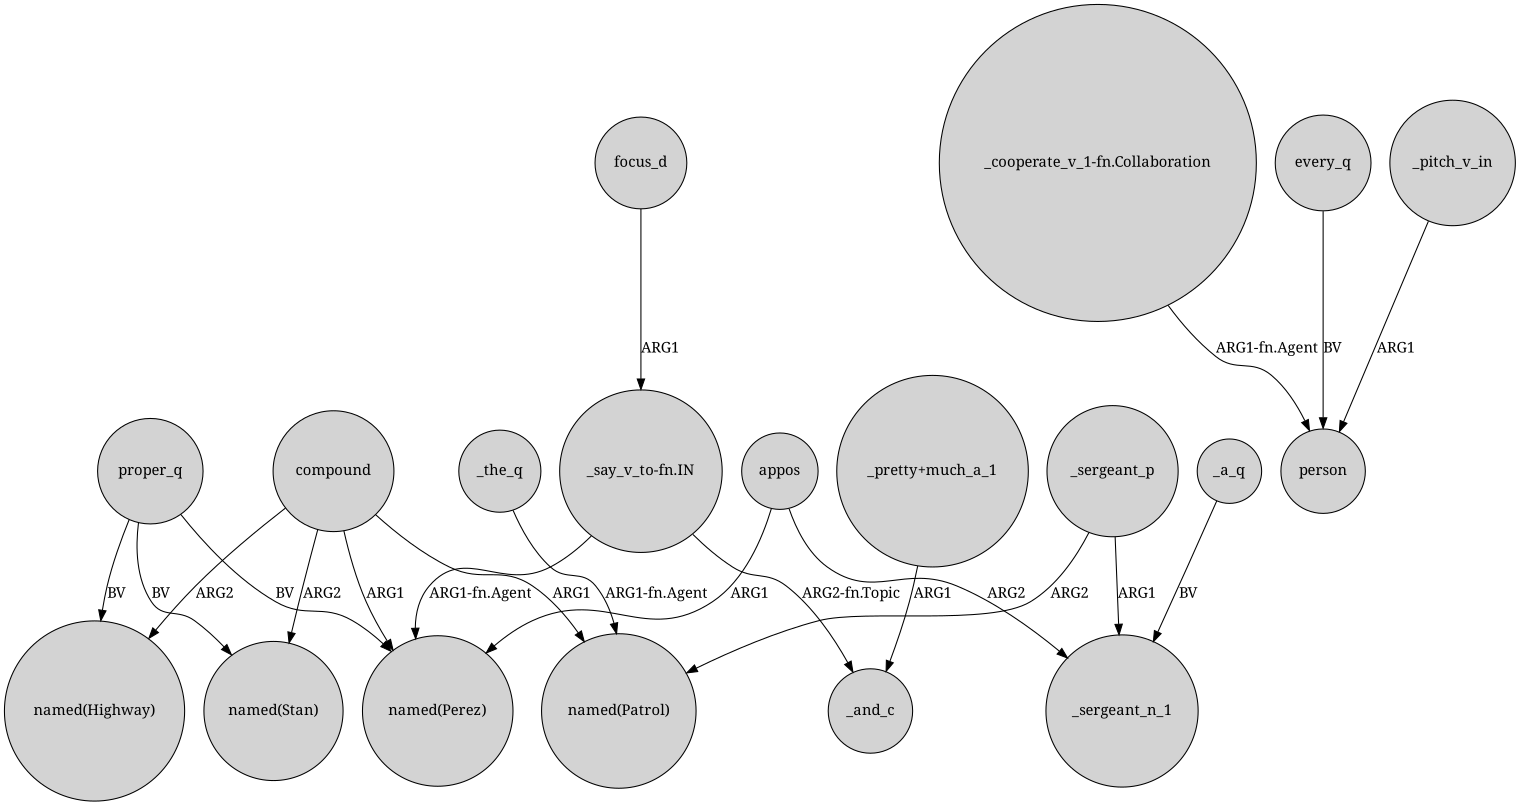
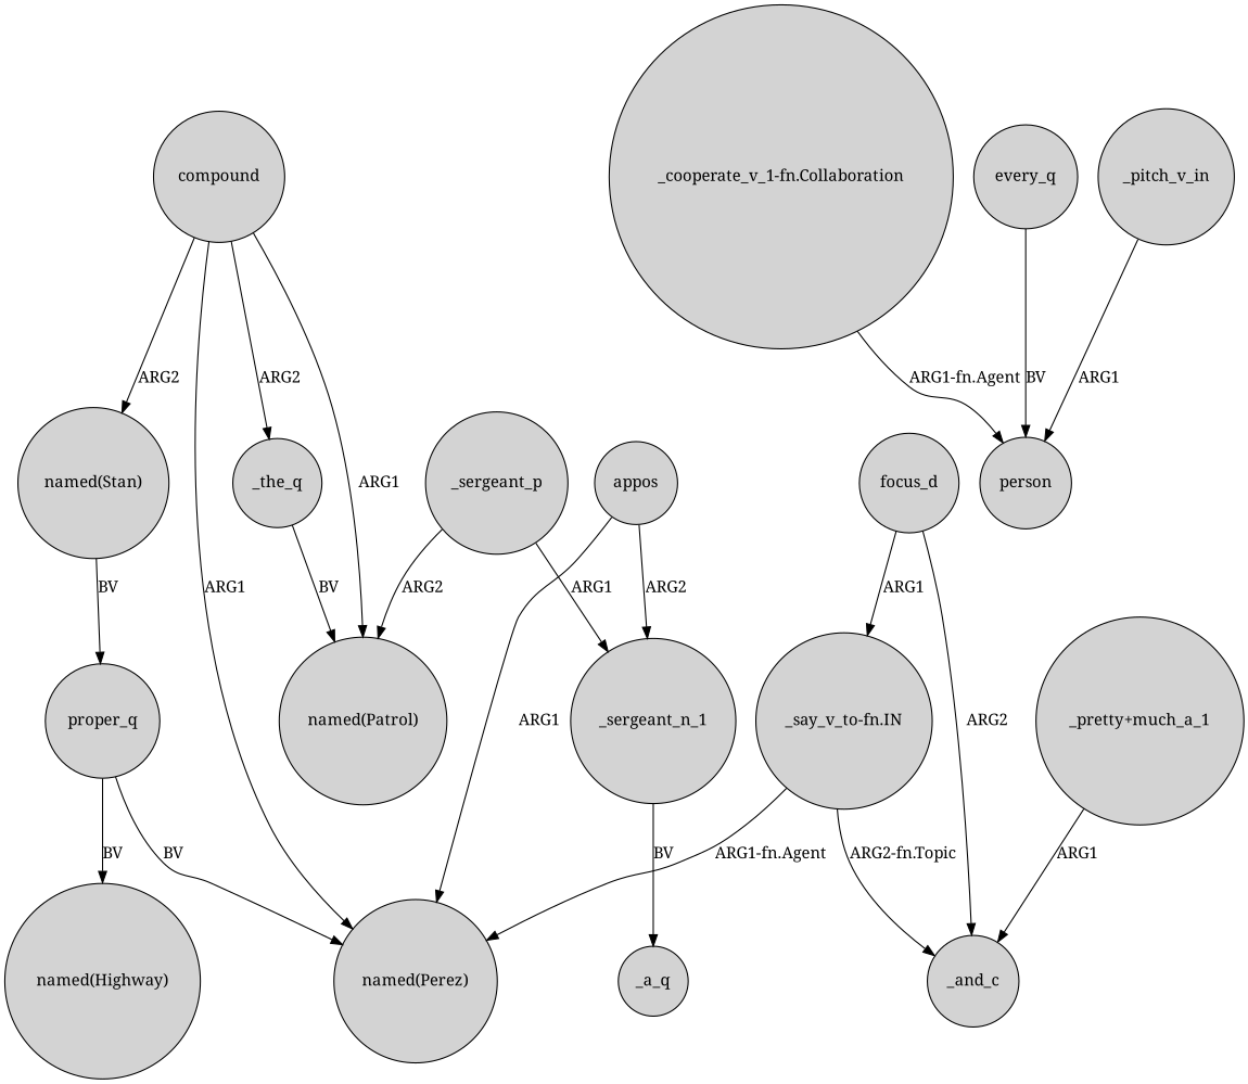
  digraph {
    fontname="Noto Serif"
    node [fontname="Noto Serif" shape=circle style=filled]
    edge [fontname="Noto Serif"]
    "_say_v_to-fn.IN"
    "named(Perez)"
    _and_c
    "_cooperate_v_1-fn.Collaboration"
    person
    proper_q
    "named(Stan)"
    "named(Highway)"
    every_q
    _a_q
    _sergeant_n_1
    focus_d
    compound
    "named(Patrol)"
    n15 [label=_sergeant_p]
    appos
    _the_q
    "_pretty+much_a_1"
    _pitch_v_in
    "_say_v_to-fn.IN" -> "named(Perez)" [label="ARG1-fn.Agent"]
    "_say_v_to-fn.IN" -> _and_c [label="ARG2-fn.Topic"]
    "_cooperate_v_1-fn.Collaboration" -> person [label="ARG1-fn.Agent"]
    proper_q -> "named(Perez)" [label=BV]
-   proper_q -> "named(Stan)" [label=BV]
+   "named(Stan)" -> proper_q [label=BV]
    proper_q -> "named(Highway)" [label=BV]
    every_q -> person [label=BV]
-   _a_q -> _sergeant_n_1 [label=BV]
+   _sergeant_n_1 -> _a_q [label=BV]
    focus_d -> "_say_v_to-fn.IN" [label=ARG1]
+   focus_d -> _and_c [label=ARG2]
    compound -> "named(Perez)" [label=ARG1]
    compound -> "named(Stan)" [label=ARG2]
-   compound -> "named(Highway)" [label=ARG2]
+   compound -> _the_q [label=ARG2]
    compound -> "named(Patrol)" [label=ARG1]
    n15 -> _sergeant_n_1 [label=ARG1]
    n15 -> "named(Patrol)" [label=ARG2]
    appos -> "named(Perez)" [label=ARG1]
    appos -> _sergeant_n_1 [label=ARG2]
-   _the_q -> "named(Patrol)" [label="ARG1-fn.Agent"]
+   _the_q -> "named(Patrol)" [label=BV]
    "_pretty+much_a_1" -> _and_c [label=ARG1]
    _pitch_v_in -> person [label=ARG1]
  }
